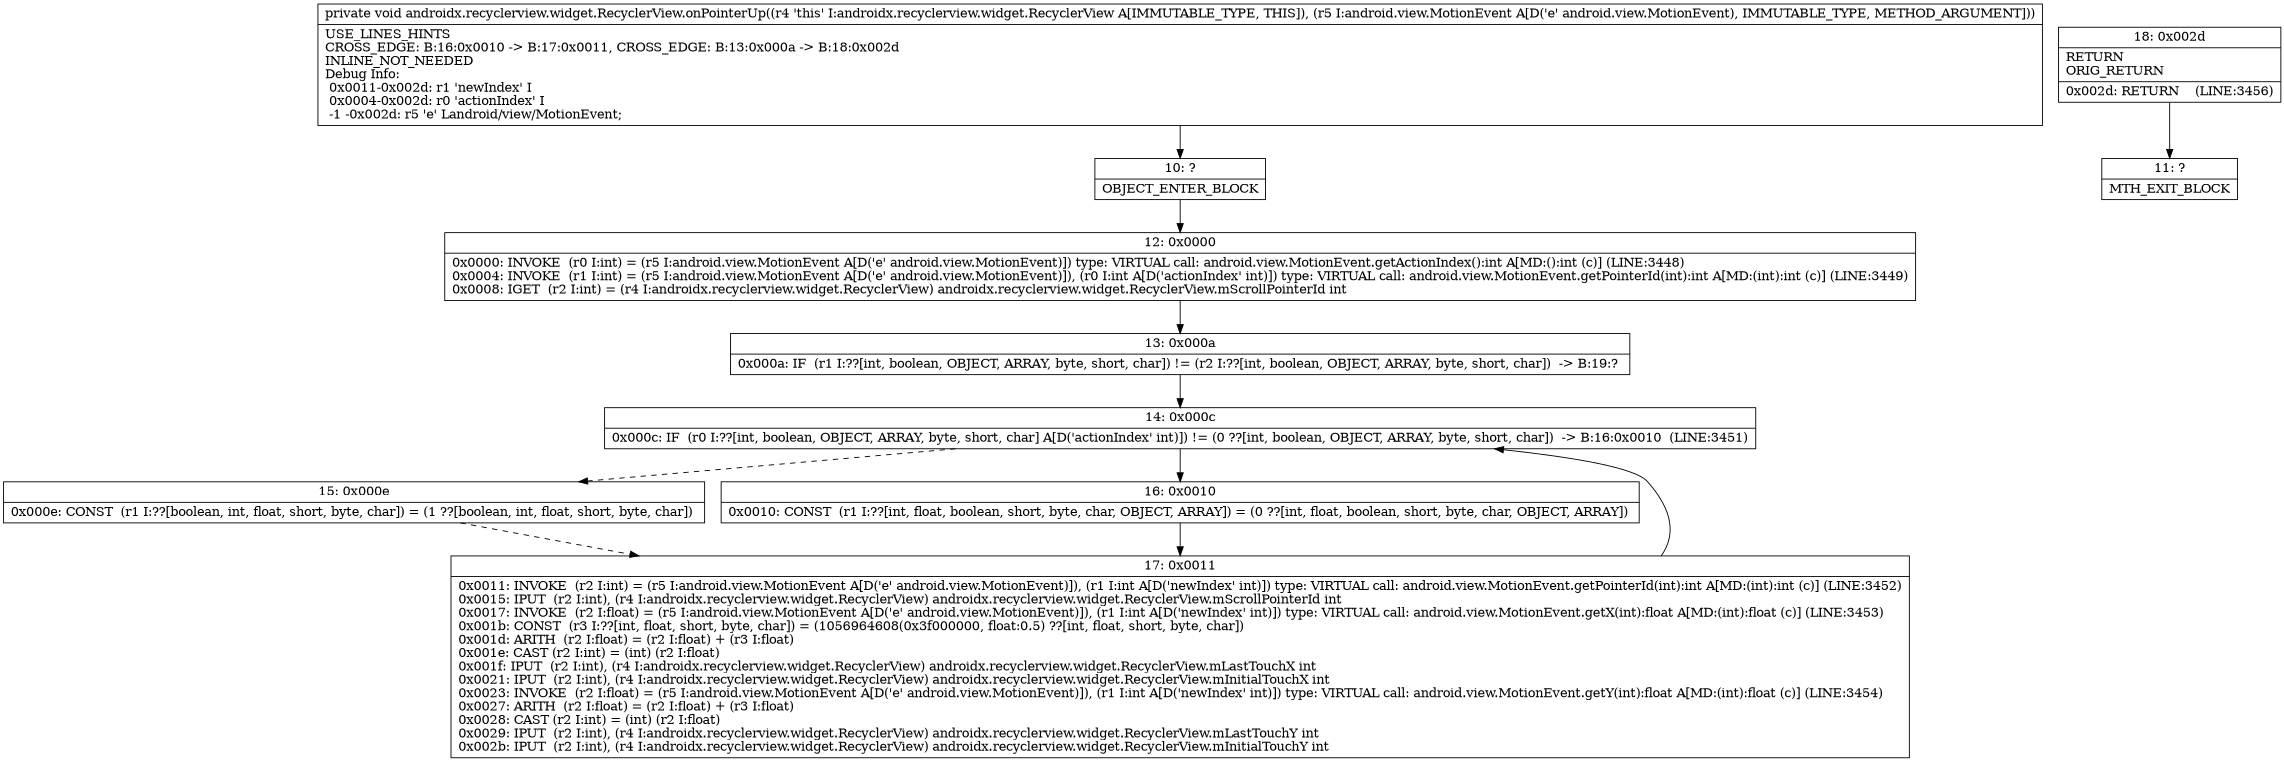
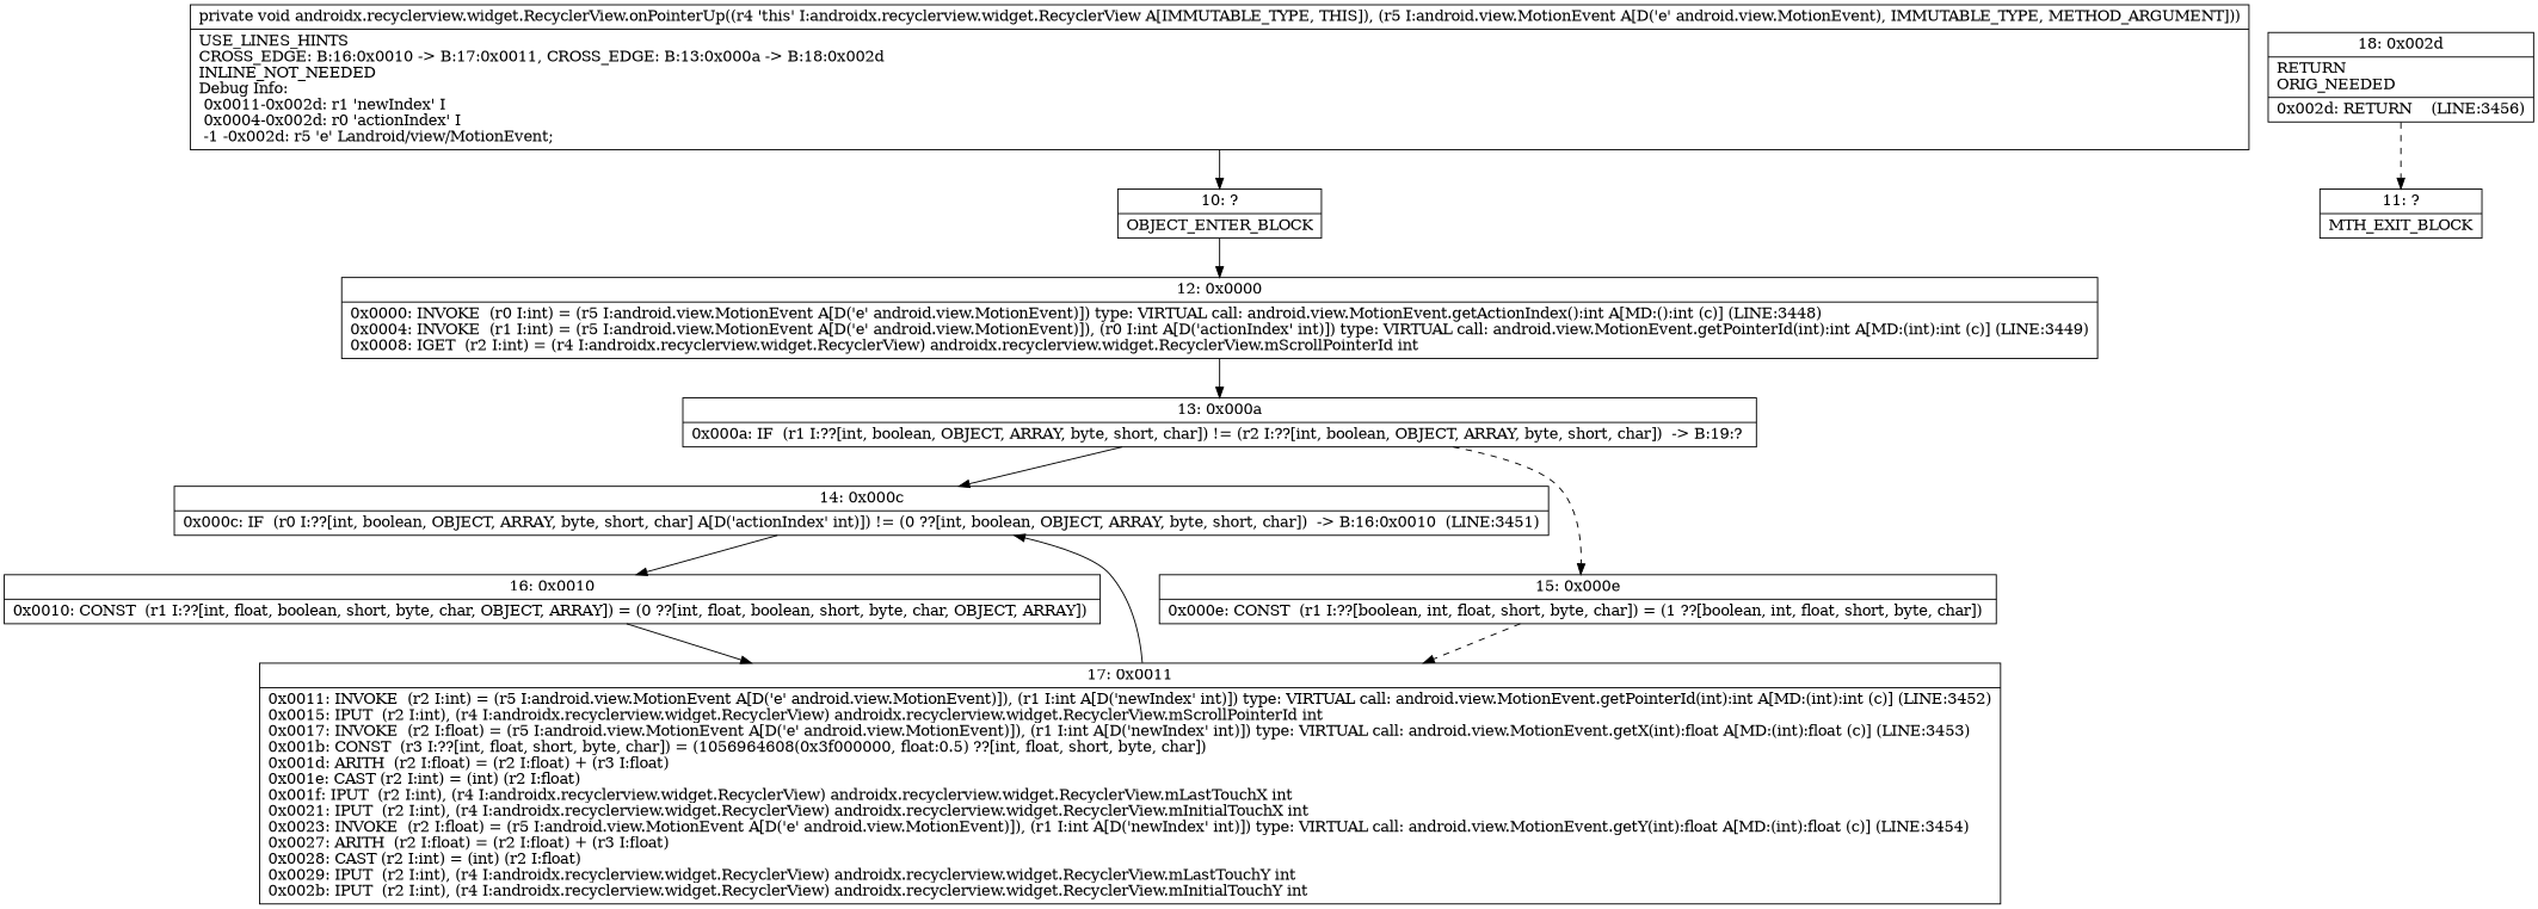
  digraph {
    node [shape=record]
    n1 [label="{10\:\ ?|OBJECT_ENTER_BLOCK\l}"]
    n2 [label="{12\:\ 0x0000|0x0000: INVOKE  (r0 I:int) = (r5 I:android.view.MotionEvent A[D('e' android.view.MotionEvent)]) type: VIRTUAL call: android.view.MotionEvent.getActionIndex():int A[MD:():int (c)] (LINE:3448)\l0x0004: INVOKE  (r1 I:int) = (r5 I:android.view.MotionEvent A[D('e' android.view.MotionEvent)]), (r0 I:int A[D('actionIndex' int)]) type: VIRTUAL call: android.view.MotionEvent.getPointerId(int):int A[MD:(int):int (c)] (LINE:3449)\l0x0008: IGET  (r2 I:int) = (r4 I:androidx.recyclerview.widget.RecyclerView) androidx.recyclerview.widget.RecyclerView.mScrollPointerId int \l}"]
    n3 [label="{13\:\ 0x000a|0x000a: IF  (r1 I:??[int, boolean, OBJECT, ARRAY, byte, short, char]) != (r2 I:??[int, boolean, OBJECT, ARRAY, byte, short, char])  \-\> B:19:? \l}"]
    n4 [label="{14\:\ 0x000c|0x000c: IF  (r0 I:??[int, boolean, OBJECT, ARRAY, byte, short, char] A[D('actionIndex' int)]) != (0 ??[int, boolean, OBJECT, ARRAY, byte, short, char])  \-\> B:16:0x0010  (LINE:3451)\l}"]
    n5 [label="{15\:\ 0x000e|0x000e: CONST  (r1 I:??[boolean, int, float, short, byte, char]) = (1 ??[boolean, int, float, short, byte, char]) \l}"]
    n6 [label="{16\:\ 0x0010|0x0010: CONST  (r1 I:??[int, float, boolean, short, byte, char, OBJECT, ARRAY]) = (0 ??[int, float, boolean, short, byte, char, OBJECT, ARRAY]) \l}"]
    n7 [label="{17\:\ 0x0011|0x0011: INVOKE  (r2 I:int) = (r5 I:android.view.MotionEvent A[D('e' android.view.MotionEvent)]), (r1 I:int A[D('newIndex' int)]) type: VIRTUAL call: android.view.MotionEvent.getPointerId(int):int A[MD:(int):int (c)] (LINE:3452)\l0x0015: IPUT  (r2 I:int), (r4 I:androidx.recyclerview.widget.RecyclerView) androidx.recyclerview.widget.RecyclerView.mScrollPointerId int \l0x0017: INVOKE  (r2 I:float) = (r5 I:android.view.MotionEvent A[D('e' android.view.MotionEvent)]), (r1 I:int A[D('newIndex' int)]) type: VIRTUAL call: android.view.MotionEvent.getX(int):float A[MD:(int):float (c)] (LINE:3453)\l0x001b: CONST  (r3 I:??[int, float, short, byte, char]) = (1056964608(0x3f000000, float:0.5) ??[int, float, short, byte, char]) \l0x001d: ARITH  (r2 I:float) = (r2 I:float) + (r3 I:float) \l0x001e: CAST (r2 I:int) = (int) (r2 I:float) \l0x001f: IPUT  (r2 I:int), (r4 I:androidx.recyclerview.widget.RecyclerView) androidx.recyclerview.widget.RecyclerView.mLastTouchX int \l0x0021: IPUT  (r2 I:int), (r4 I:androidx.recyclerview.widget.RecyclerView) androidx.recyclerview.widget.RecyclerView.mInitialTouchX int \l0x0023: INVOKE  (r2 I:float) = (r5 I:android.view.MotionEvent A[D('e' android.view.MotionEvent)]), (r1 I:int A[D('newIndex' int)]) type: VIRTUAL call: android.view.MotionEvent.getY(int):float A[MD:(int):float (c)] (LINE:3454)\l0x0027: ARITH  (r2 I:float) = (r2 I:float) + (r3 I:float) \l0x0028: CAST (r2 I:int) = (int) (r2 I:float) \l0x0029: IPUT  (r2 I:int), (r4 I:androidx.recyclerview.widget.RecyclerView) androidx.recyclerview.widget.RecyclerView.mLastTouchY int \l0x002b: IPUT  (r2 I:int), (r4 I:androidx.recyclerview.widget.RecyclerView) androidx.recyclerview.widget.RecyclerView.mInitialTouchY int \l}"]
-   n8 [label="{18\:\ 0x002d|RETURN\lORIG_RETURN\l|0x002d: RETURN    (LINE:3456)\l}"]
+   n8 [label="{18\:\ 0x002d|RETURN\lORIG_NEEDED\l|0x002d: RETURN    (LINE:3456)\l}"]
    n9 [label="{11\:\ ?|MTH_EXIT_BLOCK\l}"]
    n10 [label="{private void androidx.recyclerview.widget.RecyclerView.onPointerUp((r4 'this' I:androidx.recyclerview.widget.RecyclerView A[IMMUTABLE_TYPE, THIS]), (r5 I:android.view.MotionEvent A[D('e' android.view.MotionEvent), IMMUTABLE_TYPE, METHOD_ARGUMENT]))  | USE_LINES_HINTS\lCROSS_EDGE: B:16:0x0010 \-\> B:17:0x0011, CROSS_EDGE: B:13:0x000a \-\> B:18:0x002d\lINLINE_NOT_NEEDED\lDebug Info:\l  0x0011\-0x002d: r1 'newIndex' I\l  0x0004\-0x002d: r0 'actionIndex' I\l  \-1 \-0x002d: r5 'e' Landroid\/view\/MotionEvent;\l}"]
    n1 -> n2
    n2 -> n3
    n3 -> n4 [style=solid]
-   n4 -> n5 [style=dashed]
+   n3 -> n5 [style=dashed]
    n4 -> n6
    n5 -> n7 [style=dashed]
    n6 -> n7
    n7 -> n4
-   n8 -> n9
+   n8 -> n9 [style=dashed]
    n10 -> n1
  }
